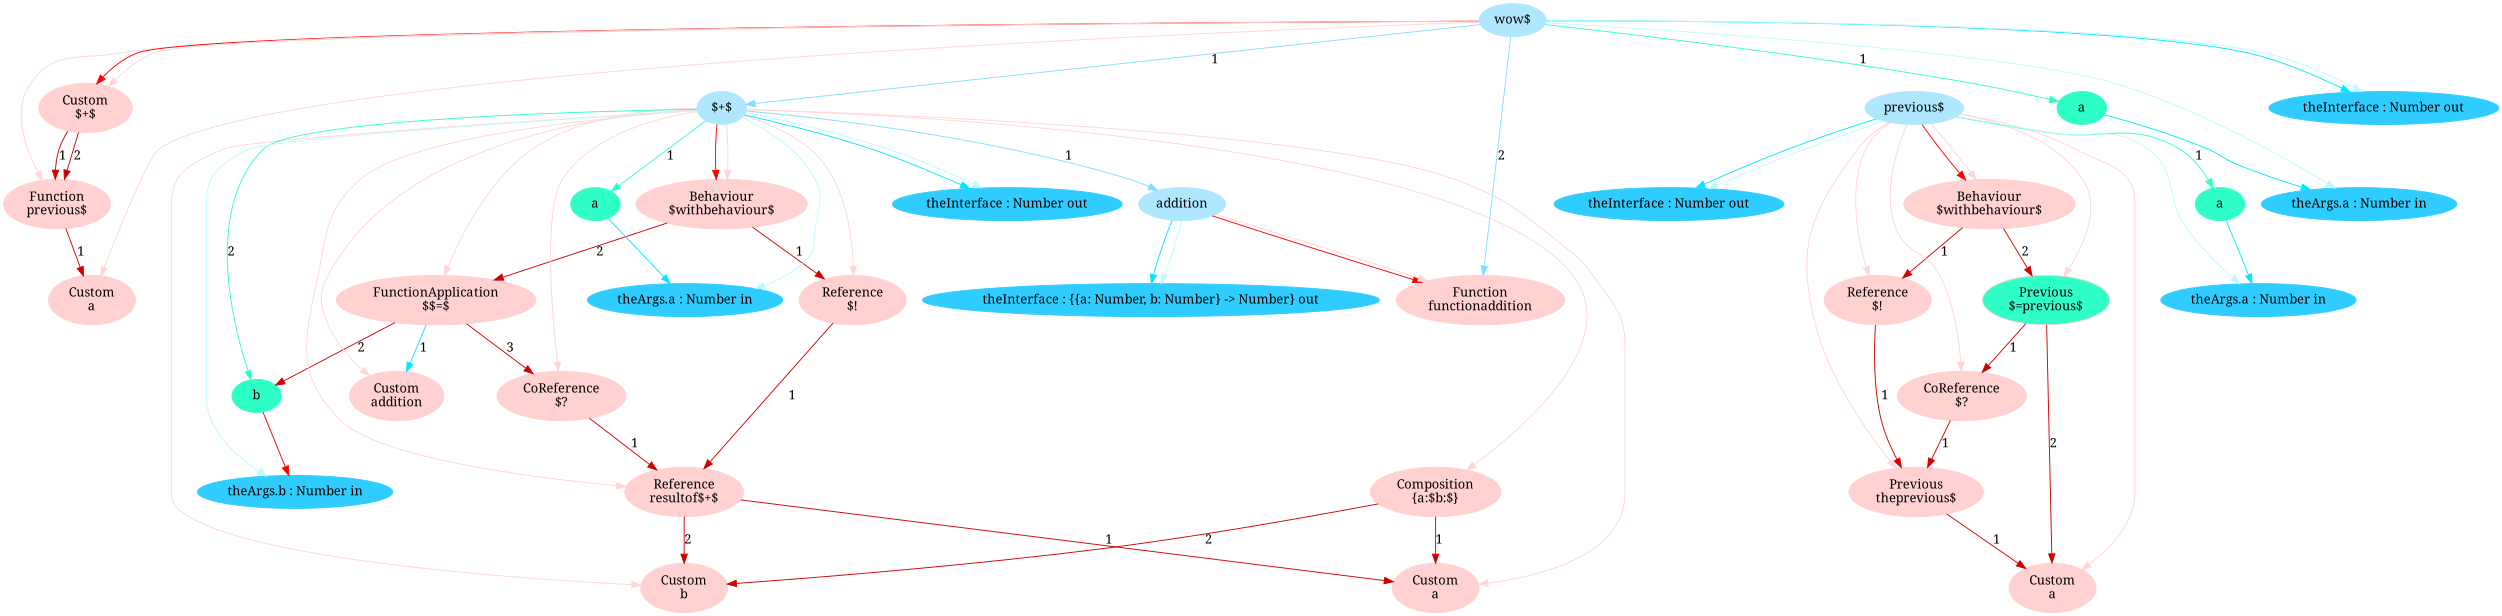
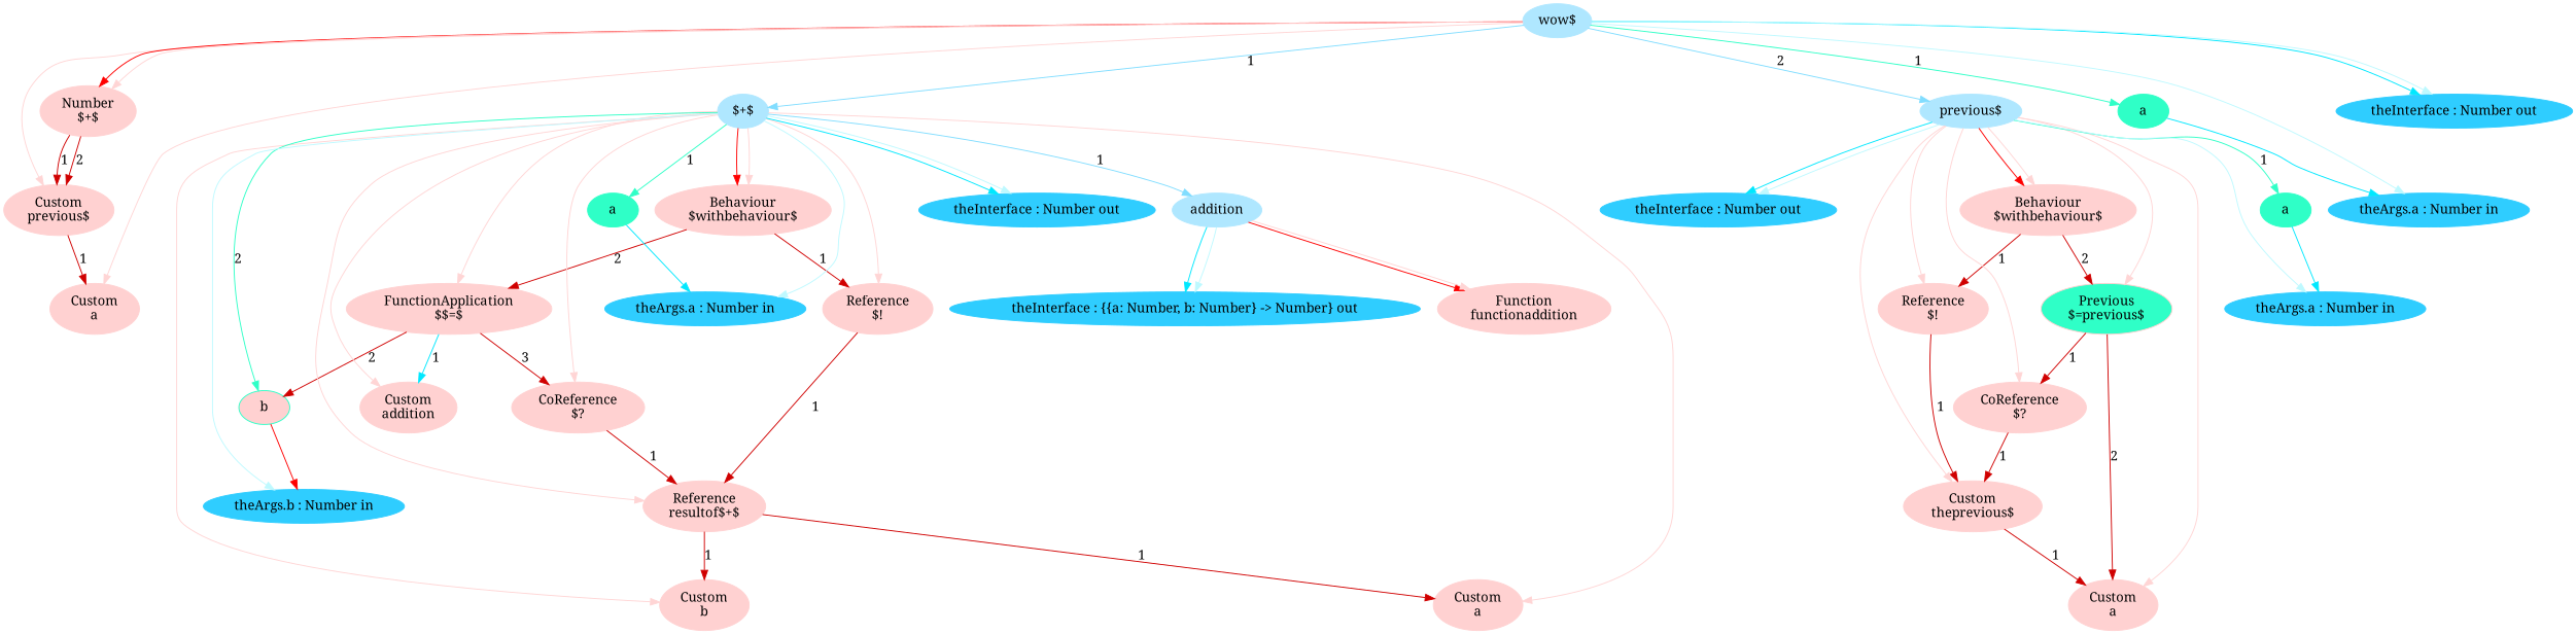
  digraph {
    fontname="Noto Serif"
    node [color="#ffd1d1" fontname="Noto Serif" shape=ellipse style=filled]
    edge [arrowHead=normal arrowsize=1 color="#d00000" dir=forward fontname="Noto Serif"]
    n1 [label="Function\nfunctionaddition"]
    n2 [label="Custom\na"]
    n3 [label="Custom\nb"]
    n4 [label="Reference\nresultof$+$"]
    n5 [label="Reference\n$!"]
    n6 [label="Custom\naddition"]
-   n7 [label="Composition\n{a:$b:$}"]
    n8 [label="CoReference\n$?"]
    n9 [label="FunctionApplication\n$$=$"]
-   n10 [color="#2fffc7" label=b]
+   n10 [color="#2fffc7" label=b fillcolor="#ffd1d1"]
    n11 [label="Behaviour\n$withbehaviour$"]
    n12 [label="Custom\na"]
-   n13 [label="Previous\ntheprevious$"]
+   n13 [label="Custom\ntheprevious$"]
    n14 [label="Reference\n$!"]
    n15 [label="CoReference\n$?"]
    n16 [fillcolor="#2fffc7" label="Previous\n$=previous$"]
    n17 [label="Behaviour\n$withbehaviour$"]
    n18 [label="Custom\na"]
-   n19 [label="Function\nprevious$"]
-   n20 [label="Custom\n$+$"]
+   n19 [label="Custom\nprevious$"]
+   n20 [label="Number\n$+$"]
    n21 [color="#afe7ff" label="wow$"]
    n22 [color="#afe7ff" label="$+$"]
    n23 [color="#afe7ff" label="previous$"]
    n24 [color="#2fffc7" label=a]
    n25 [color="#2fcdff" label="theArgs.a : Number in"]
    n26 [color="#2fcdff" label="theInterface : Number out"]
    n27 [color="#afe7ff" label=addition]
    n28 [color="#2fffc7" label=a]
    n29 [color="#2fcdff" label="theArgs.a : Number in"]
    n30 [color="#2fcdff" label="theArgs.b : Number in"]
    n31 [color="#2fcdff" label="theInterface : Number out"]
    n32 [color="#2fffc7" label=a]
    n33 [color="#2fcdff" label="theArgs.a : Number in"]
    n34 [color="#2fcdff" label="theInterface : Number out"]
    n35 [color="#2fcdff" label="theInterface : {{a: Number, b: Number} -> Number} out"]
    n4 -> n2 [label=1]
-   n4 -> n3 [label=2]
+   n4 -> n3 [label=1]
    n5 -> n4 [label=1]
-   n7 -> n2 [label=1]
-   n7 -> n3 [label=2]
    n8 -> n4 [label=1]
    n9 -> n6 [color="#00e8ff" label=1]
    n9 -> n8 [label=3]
    n9 -> n10 [label=2]
    n10 -> n30 [color="#ff0000"]
    n11 -> n5 [label=1]
    n11 -> n9 [label=2]
    n13 -> n12 [label=1]
    n14 -> n13 [label=1]
    n15 -> n13 [label=1]
    n16 -> n12 [label=2]
    n16 -> n15 [label=1]
    n17 -> n14 [label=1]
    n17 -> n16 [label=2]
    n19 -> n18 [label=1]
    n20 -> n19 [label=1]
    n20 -> n19 [label=2]
    n21 -> n18 [color="#ffd5d5"]
    n21 -> n19 [color="#ffd5d5"]
    n21 -> n20 [color="#ff0000"]
    n21 -> n20 [color="#ffd5d5"]
    n21 -> n22 [color="#81ddff" label=1]
-   n21 -> n1 [color="#81ddff" label=2]
+   n21 -> n23 [color="#81ddff" label=2]
    n21 -> n24 [color="#2fffc7" label=1]
    n21 -> n25 [color="#bef9ff"]
    n21 -> n26 [color="#00e8ff"]
    n21 -> n26 [color="#bef9ff"]
    n22 -> n2 [color="#ffd5d5"]
    n22 -> n3 [color="#ffd5d5"]
    n22 -> n4 [color="#ffd5d5"]
    n22 -> n5 [color="#ffd5d5"]
    n22 -> n6 [color="#ffd5d5"]
-   n22 -> n7 [color="#ffd5d5"]
    n22 -> n8 [color="#ffd5d5"]
    n22 -> n9 [color="#ffd5d5"]
    n22 -> n10 [color="#2fffc7" label=2]
    n22 -> n11 [color="#ff0000"]
    n22 -> n11 [color="#ffd5d5"]
    n22 -> n27 [color="#81ddff" label=1]
    n22 -> n28 [color="#2fffc7" label=1]
    n22 -> n29 [color="#bef9ff"]
    n22 -> n30 [color="#bef9ff"]
    n22 -> n31 [color="#00e8ff"]
    n22 -> n31 [color="#bef9ff"]
    n23 -> n12 [color="#ffd5d5"]
    n23 -> n13 [color="#ffd5d5"]
    n23 -> n14 [color="#ffd5d5"]
    n23 -> n15 [color="#ffd5d5"]
    n23 -> n16 [color="#ffd5d5"]
    n23 -> n17 [color="#ff0000"]
    n23 -> n17 [color="#ffd5d5"]
    n23 -> n32 [color="#2fffc7" label=1]
    n23 -> n33 [color="#bef9ff"]
    n23 -> n34 [color="#00e8ff"]
    n23 -> n34 [color="#bef9ff"]
    n24 -> n25 [color="#00e8ff"]
    n27 -> n1 [color="#ff0000"]
    n27 -> n1 [color="#ffd5d5"]
    n27 -> n35 [color="#00e8ff"]
    n27 -> n35 [color="#bef9ff"]
    n28 -> n29 [color="#00e8ff"]
    n32 -> n33 [color="#00e8ff"]
  }
